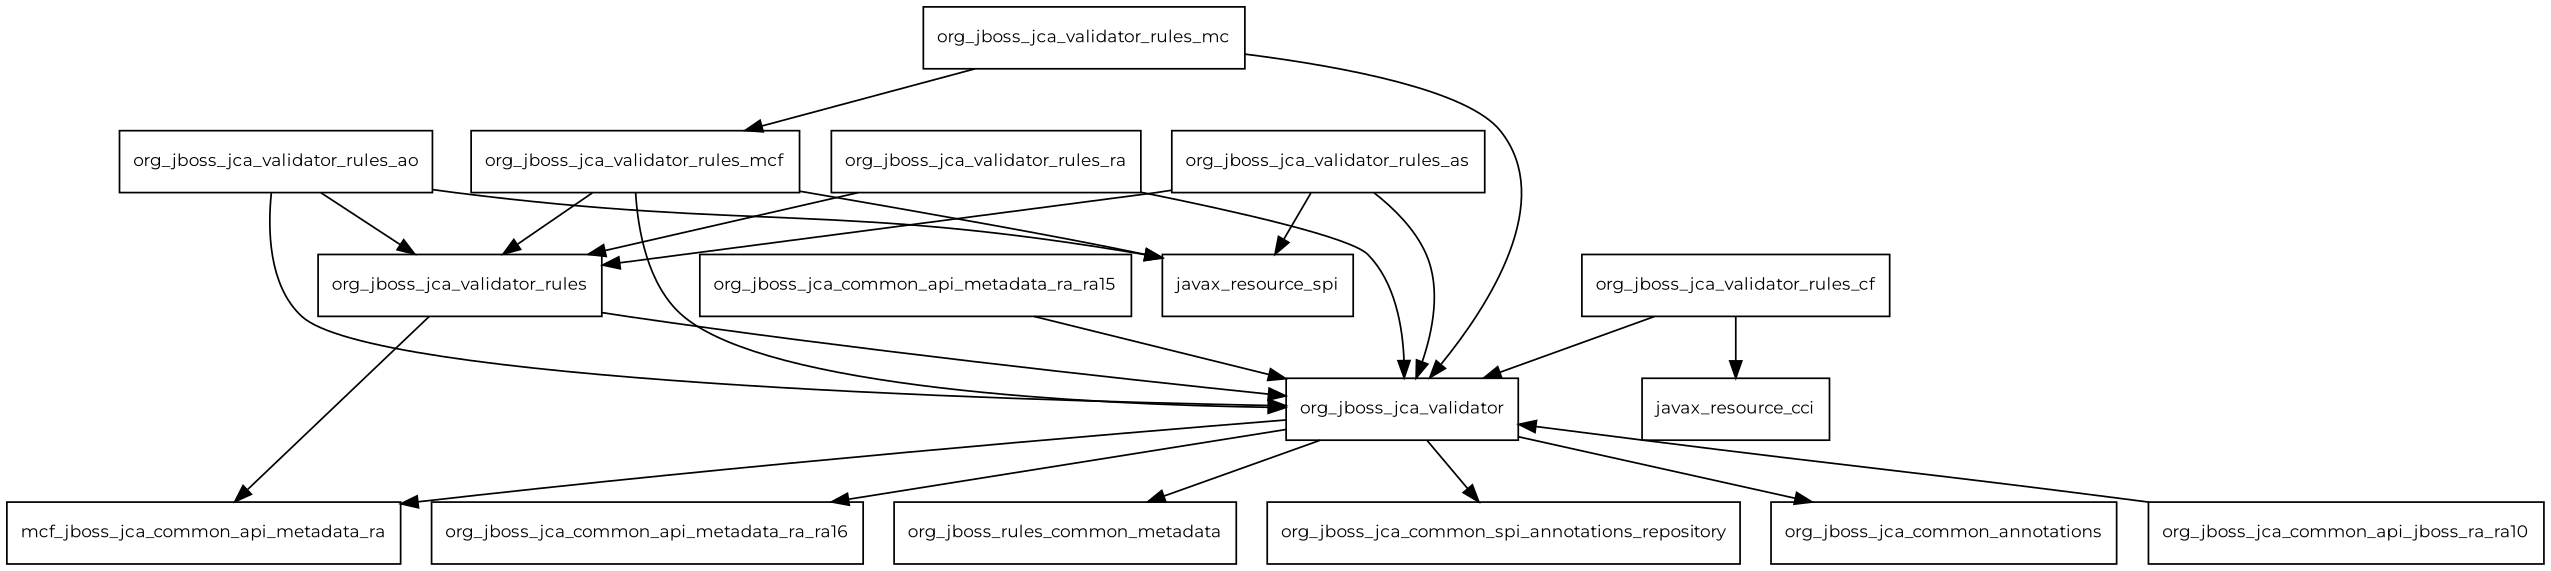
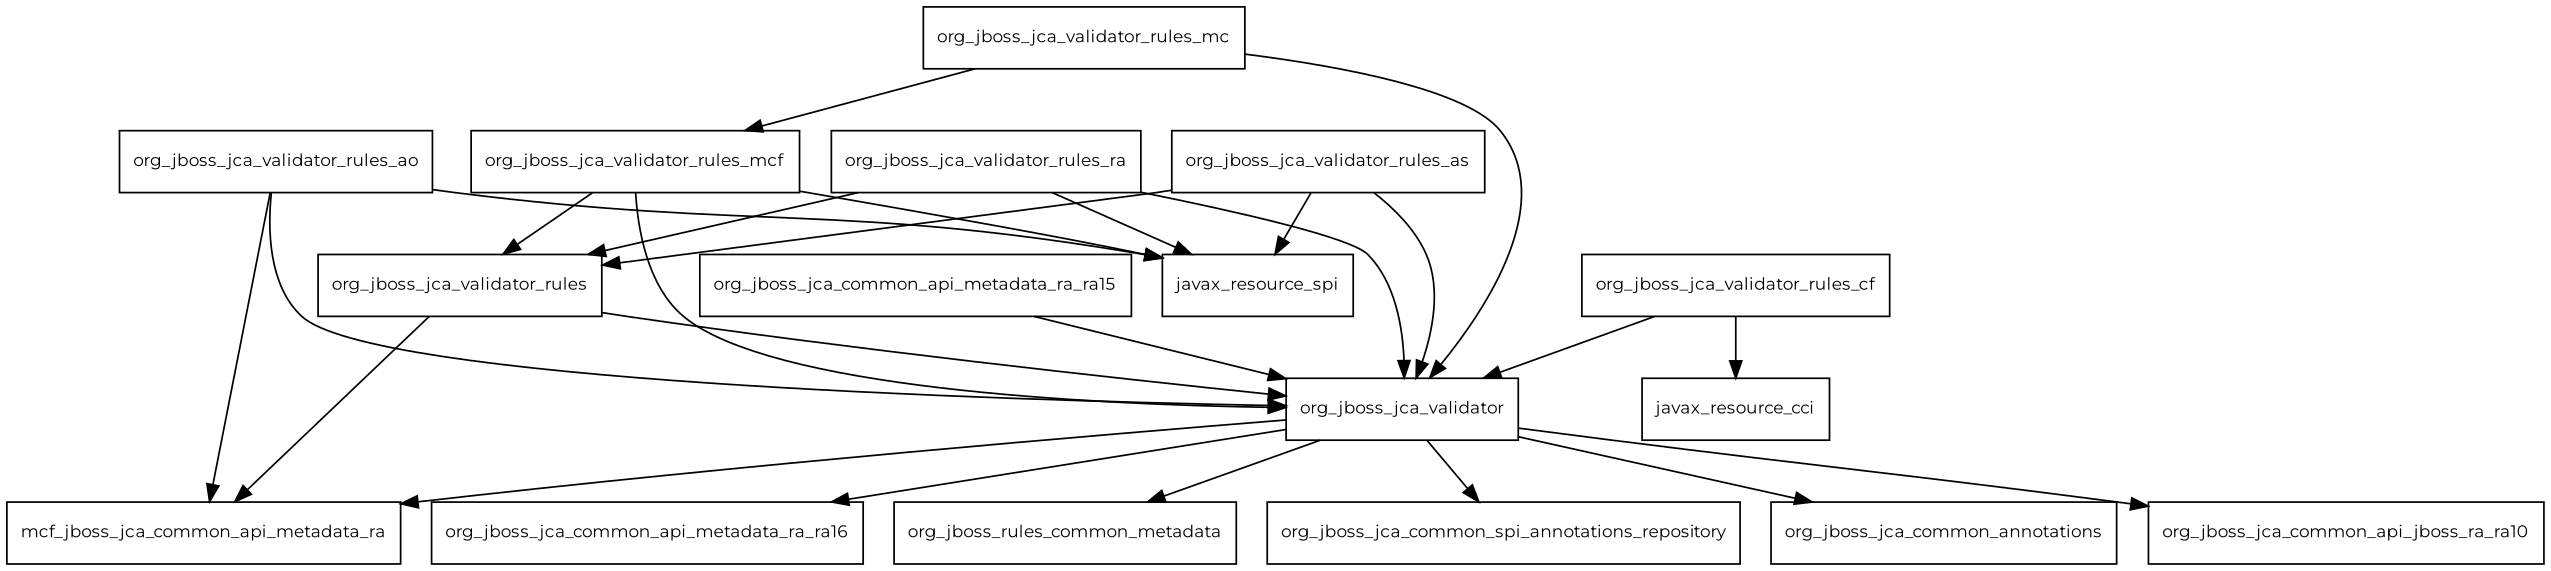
  digraph {
    fontname=Montserrat
    node [fontname=Montserrat fontsize=10.0 shape=box]
    edge [fontname=Montserrat]
    org_jboss_jca_validator
    org_jboss_jca_common_annotations
    n3 [label=mcf_jboss_jca_common_api_metadata_ra]
    n4 [label=org_jboss_jca_common_api_jboss_ra_ra10]
    org_jboss_jca_common_api_metadata_ra_ra16
    n6 [label=org_jboss_rules_common_metadata]
    org_jboss_jca_common_spi_annotations_repository
    org_jboss_jca_common_api_metadata_ra_ra15
    org_jboss_jca_validator_rules
    org_jboss_jca_validator_rules_ao
    javax_resource_spi
    org_jboss_jca_validator_rules_as
    org_jboss_jca_validator_rules_cf
    javax_resource_cci
    org_jboss_jca_validator_rules_mc
    org_jboss_jca_validator_rules_mcf
    org_jboss_jca_validator_rules_ra
    org_jboss_jca_validator -> org_jboss_jca_common_annotations
    org_jboss_jca_validator -> n3
-   n4 -> org_jboss_jca_validator
+   org_jboss_jca_validator -> n4
    org_jboss_jca_validator -> org_jboss_jca_common_api_metadata_ra_ra16
    org_jboss_jca_validator -> n6
    org_jboss_jca_validator -> org_jboss_jca_common_spi_annotations_repository
    org_jboss_jca_common_api_metadata_ra_ra15 -> org_jboss_jca_validator
    org_jboss_jca_validator_rules -> org_jboss_jca_validator
    org_jboss_jca_validator_rules -> n3
    org_jboss_jca_validator_rules_ao -> org_jboss_jca_validator
-   org_jboss_jca_validator_rules_ao -> org_jboss_jca_validator_rules
+   org_jboss_jca_validator_rules_ao -> n3
    org_jboss_jca_validator_rules_ao -> javax_resource_spi
    org_jboss_jca_validator_rules_as -> org_jboss_jca_validator
    org_jboss_jca_validator_rules_as -> org_jboss_jca_validator_rules
    org_jboss_jca_validator_rules_as -> javax_resource_spi
    org_jboss_jca_validator_rules_cf -> org_jboss_jca_validator
    org_jboss_jca_validator_rules_cf -> javax_resource_cci
    org_jboss_jca_validator_rules_mc -> org_jboss_jca_validator
    org_jboss_jca_validator_rules_mc -> org_jboss_jca_validator_rules_mcf
    org_jboss_jca_validator_rules_mcf -> org_jboss_jca_validator
    org_jboss_jca_validator_rules_mcf -> org_jboss_jca_validator_rules
    org_jboss_jca_validator_rules_mcf -> javax_resource_spi
    org_jboss_jca_validator_rules_ra -> org_jboss_jca_validator
    org_jboss_jca_validator_rules_ra -> org_jboss_jca_validator_rules
+   org_jboss_jca_validator_rules_ra -> javax_resource_spi
  }
